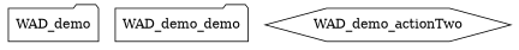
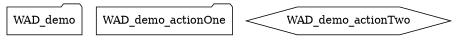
  digraph {
    node [shape=folder]
    WAD_demo
-   WAD_demo_actionOne [label=WAD_demo_demo]
+   WAD_demo_actionOne
    WAD_demo_actionTwo [shape=hexagon]
  }
